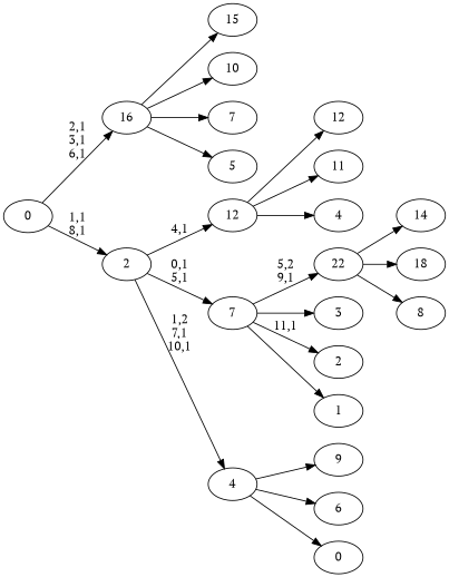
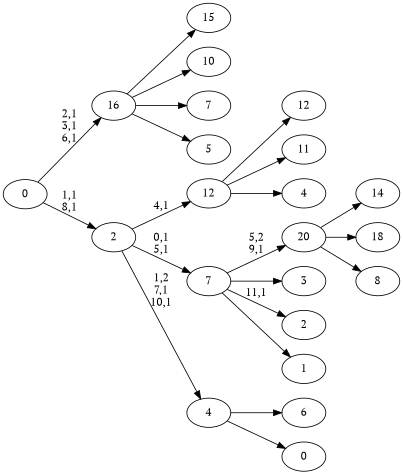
  digraph {
    fontname="PT Serif"
    rankdir=LR
    node [fontname="PT Serif"]
    edge [fontname="PT Serif"]
    n1 [label=15]
    n2 [label=14]
    n3 [label=18]
    n4 [label=12]
    n5 [label=11]
    n6 [label=10]
-   n7 [label=9]
    n8 [label=8]
-   20 [label=22]
+   20
    n10 [label=7]
    n11 [label=6]
    n12 [label=5]
    16
    n14 [label=4]
    12
    n16 [label=3]
    n17 [label=2]
    n18 [label=1]
    7
    n20 [label=0]
    4
    2
    0
    20 -> n2
    20 -> n3
    20 -> n8
    16 -> n1
    16 -> n6
    16 -> n10
    16 -> n12
    12 -> n4
    12 -> n5
    12 -> n14
    7 -> 20 [label="5,2\n9,1"]
    7 -> n16
    7 -> n17 [label="11,1"]
    7 -> n18
-   4 -> n7
    4 -> n11
    4 -> n20
    2 -> 12 [label="4,1"]
    2 -> 7 [label="0,1\n5,1"]
    2 -> 4 [label="1,2\n7,1\n10,1"]
    0 -> 16 [label="2,1\n3,1\n6,1"]
    0 -> 2 [label="1,1\n8,1"]
  }
